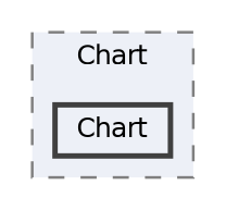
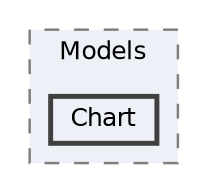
  digraph {
    compound=true
    n1 [color=grey25 fillcolor="#edf0f7" fontname=Helvetica fontsize=10 height=0.2 label=Chart shape=box style="filled,bold" width=0.4]
    subgraph cluster_1 {
      bgcolor="#edf0f7"
      fontname=Helvetica
      fontsize=10
-     label=Chart
+     label=Models
      pencolor=grey50
      style="filled,dashed"
      n1
    }
  }
